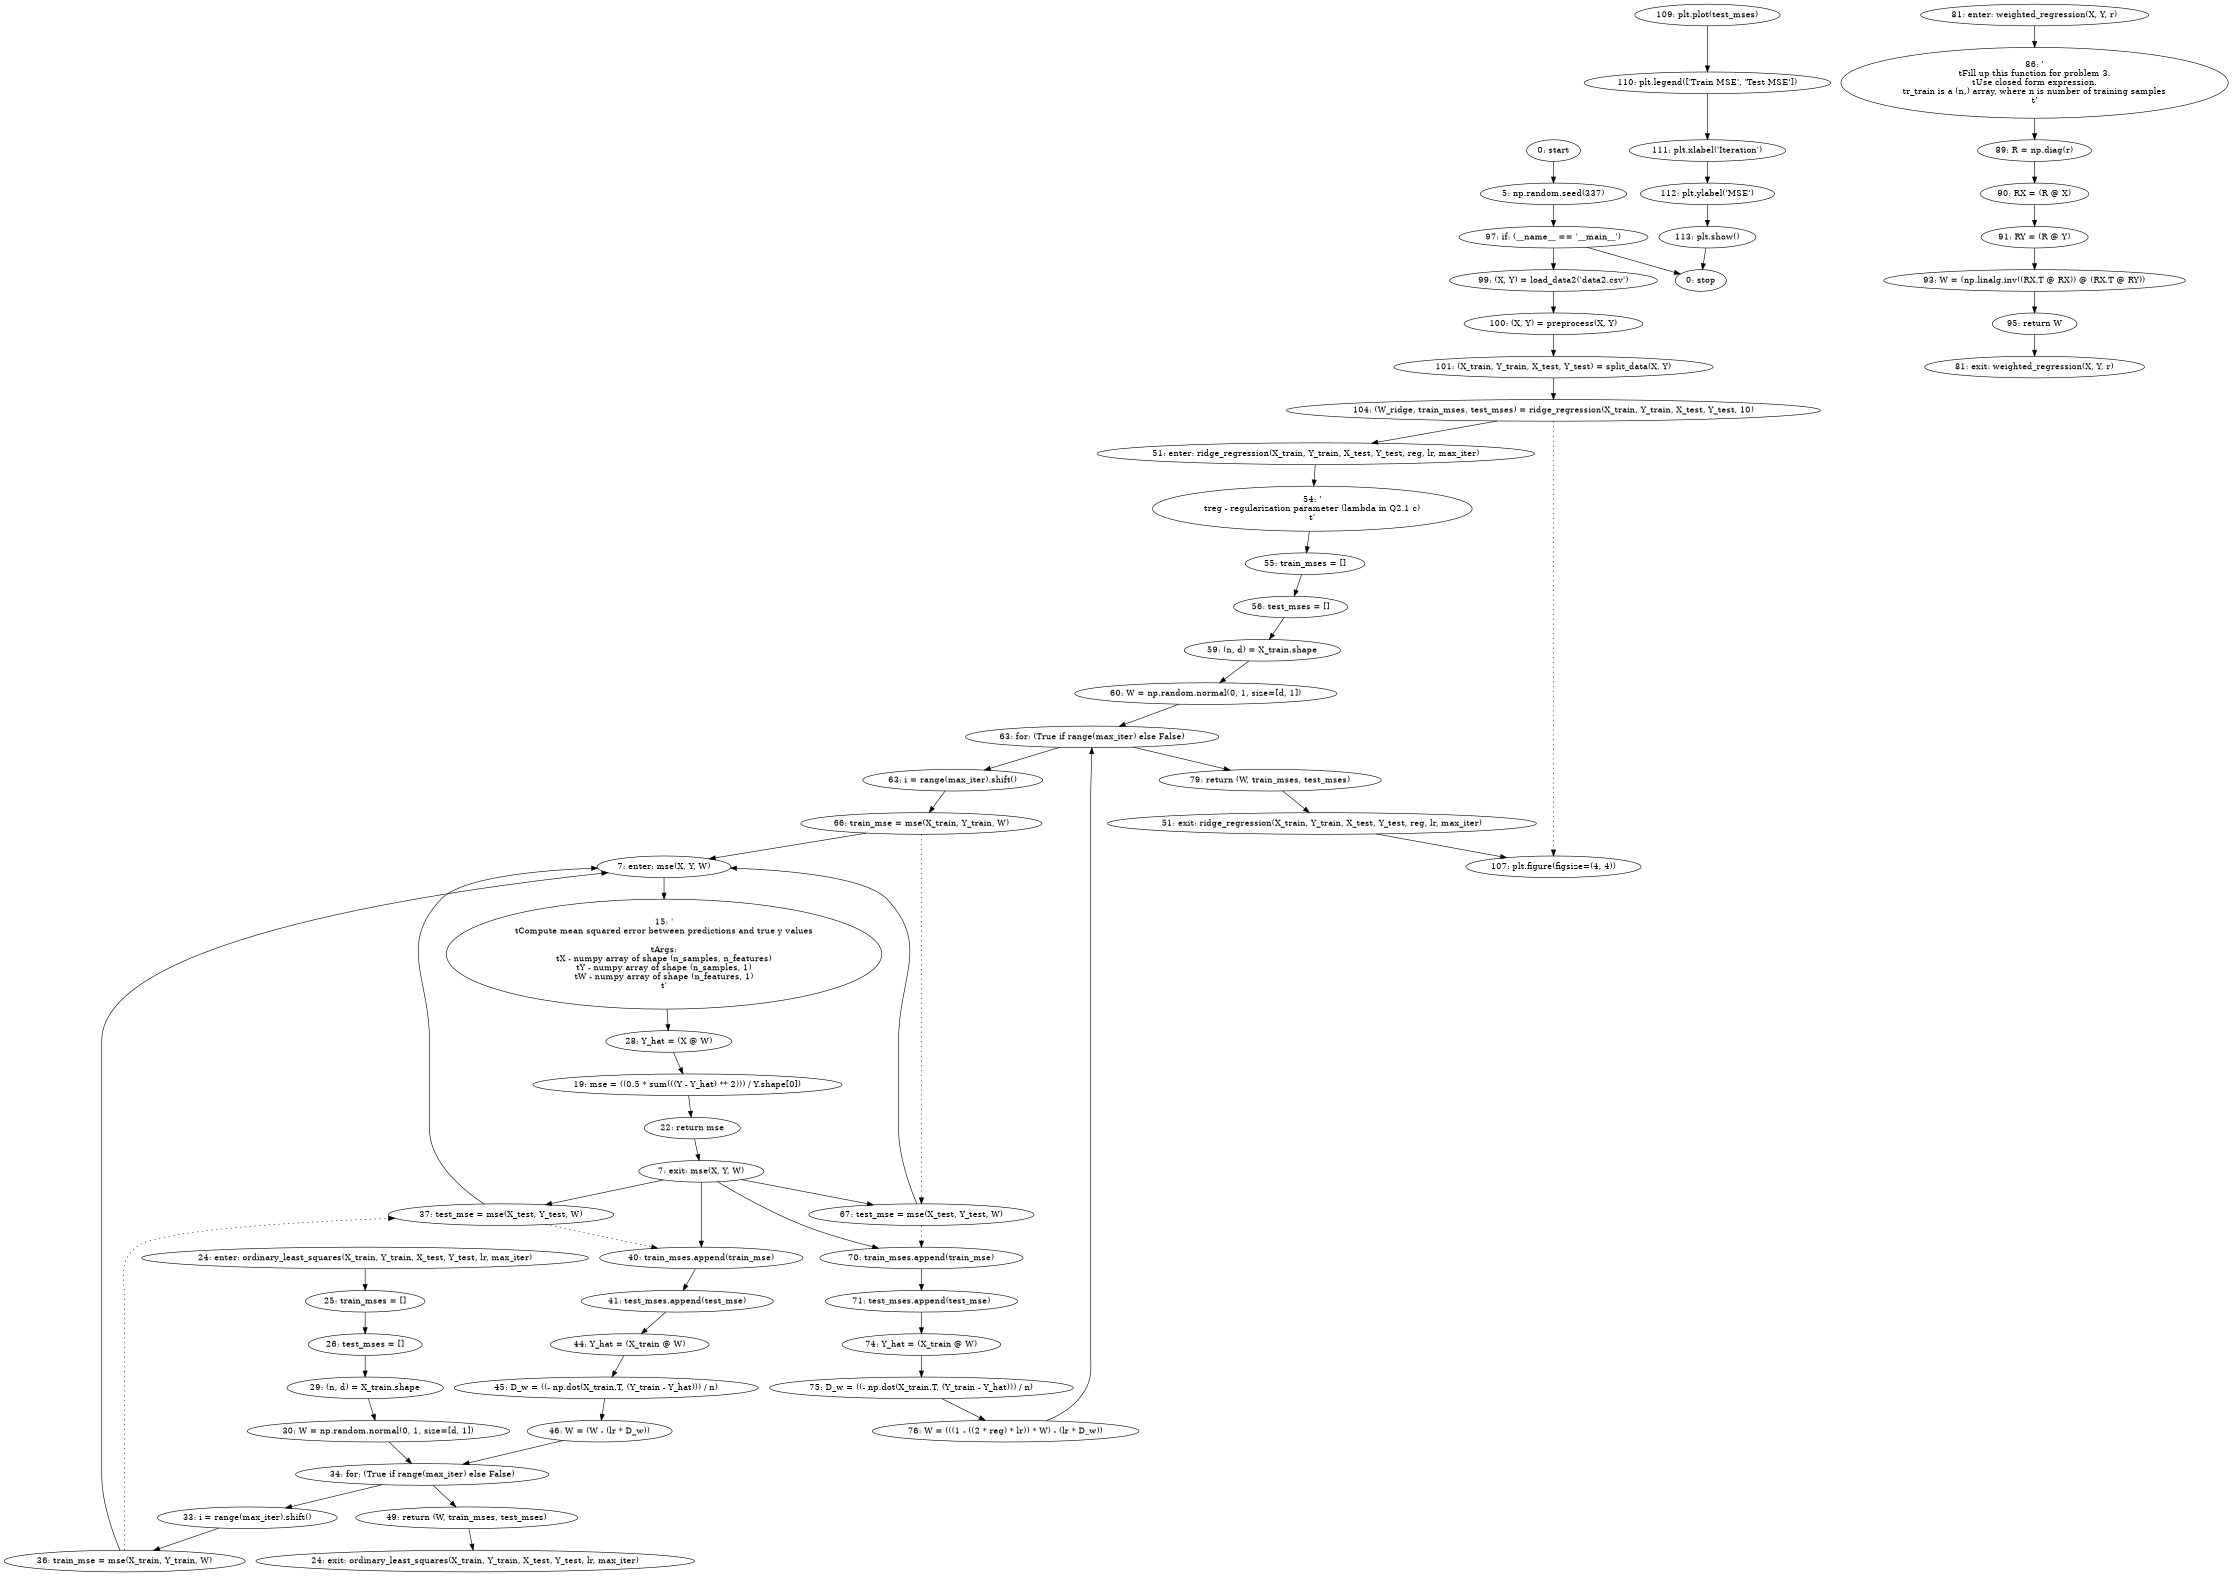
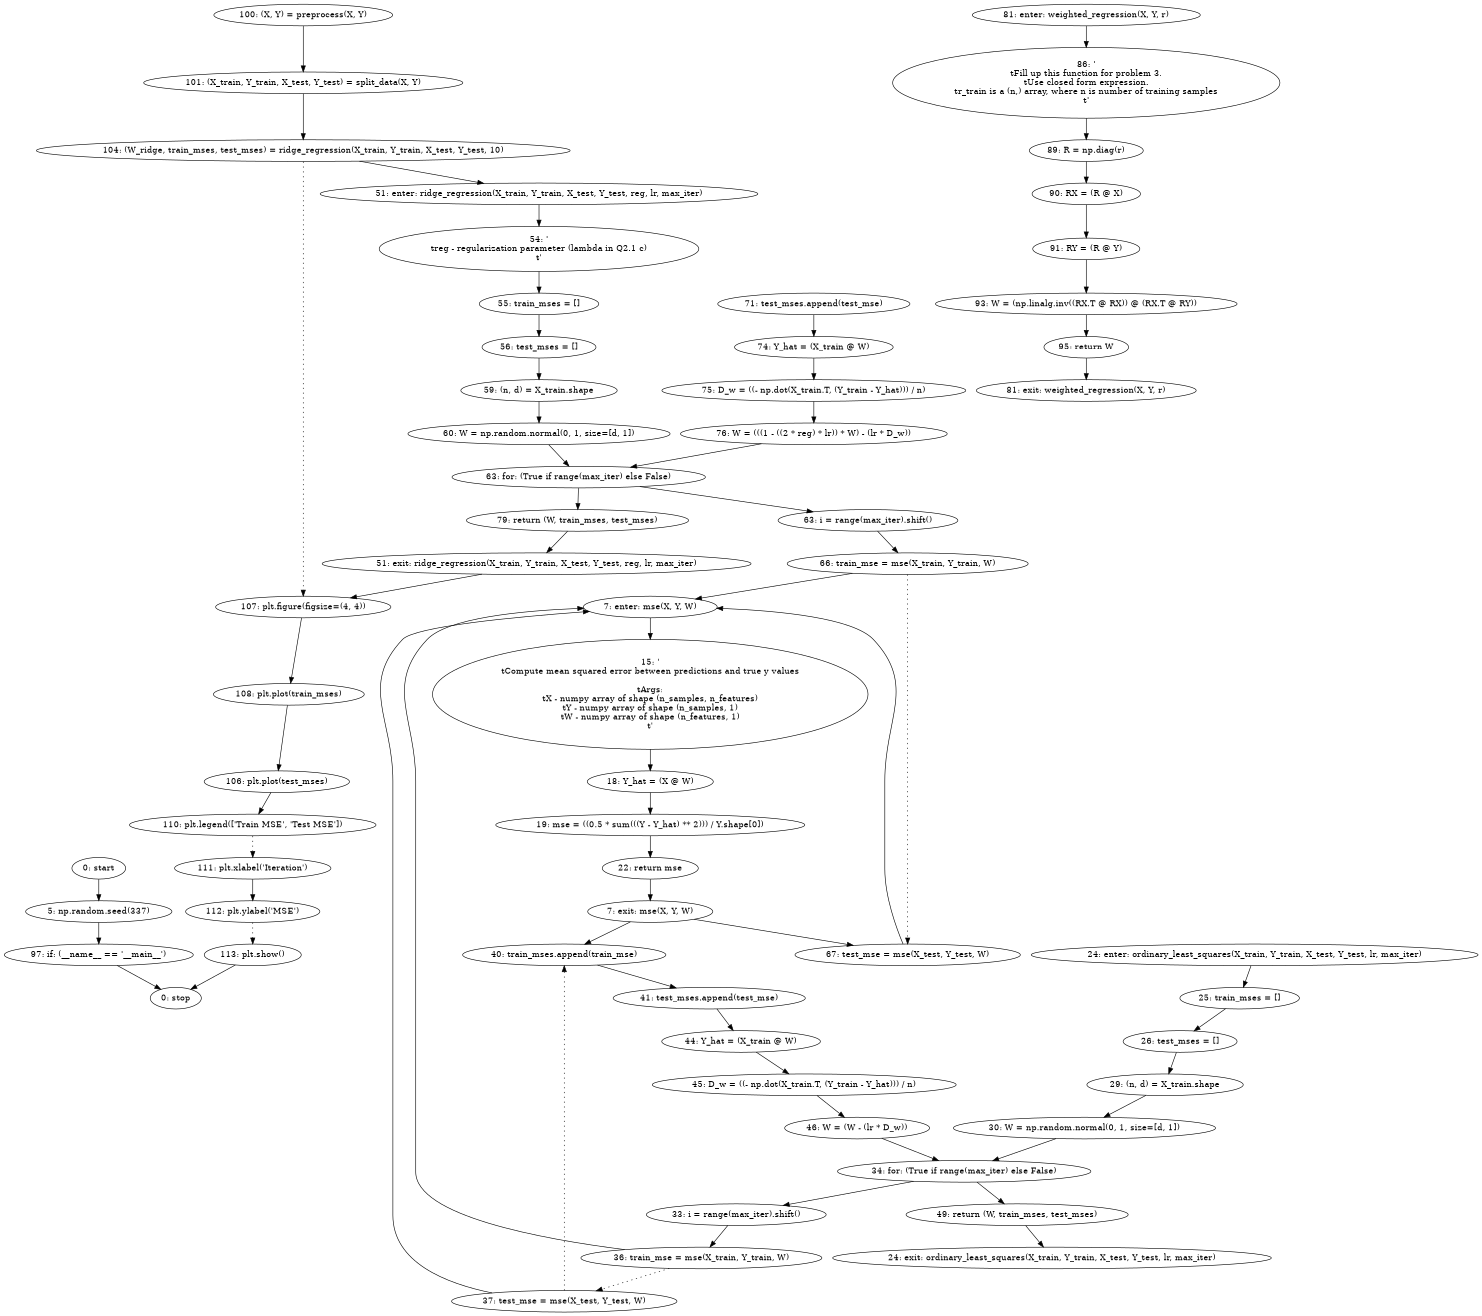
  strict digraph {
    n1 [label="0: start"]
    n2 [label="5: np.random.seed(337)"]
    n3 [label="97: if: (__name__ == '__main__')"]
-   n4 [label="99: (X, Y) = load_data2('data2.csv')"]
    n5 [label="0: stop"]
    n6 [label="100: (X, Y) = preprocess(X, Y)"]
    n7 [label="101: (X_train, Y_train, X_test, Y_test) = split_data(X, Y)"]
    n8 [label="7: enter: mse(X, Y, W)"]
    n9 [label="15: '\n\tCompute mean squared error between predictions and true y values\n\n\tArgs:\n\tX - numpy array of shape (n_samples, n_features)\n\tY - numpy array of shape (n_samples, 1)\n\tW - numpy array of shape (n_features, 1)\n\t'"]
-   n10 [label="28: Y_hat = (X @ W)"]
+   n10 [label="18: Y_hat = (X @ W)"]
    n11 [label="19: mse = ((0.5 * sum(((Y - Y_hat) ** 2))) / Y.shape[0])"]
    n12 [label="22: return mse"]
    n13 [label="36: train_mse = mse(X_train, Y_train, W)"]
    n14 [label="37: test_mse = mse(X_test, Y_test, W)"]
    n15 [label="40: train_mses.append(train_mse)"]
    n16 [label="41: test_mses.append(test_mse)"]
    n17 [label="44: Y_hat = (X_train @ W)"]
    n18 [label="45: D_w = ((- np.dot(X_train.T, (Y_train - Y_hat))) / n)"]
    n19 [label="66: train_mse = mse(X_train, Y_train, W)"]
    n20 [label="67: test_mse = mse(X_test, Y_test, W)"]
-   n21 [label="70: train_mses.append(train_mse)"]
    n22 [label="71: test_mses.append(test_mse)"]
    n23 [label="74: Y_hat = (X_train @ W)"]
    n24 [label="75: D_w = ((- np.dot(X_train.T, (Y_train - Y_hat))) / n)"]
    n25 [label="7: exit: mse(X, Y, W)"]
    n26 [label="24: enter: ordinary_least_squares(X_train, Y_train, X_test, Y_test, lr, max_iter)"]
    n27 [label="25: train_mses = []"]
    n28 [label="26: test_mses = []"]
    n29 [label="29: (n, d) = X_train.shape"]
    n30 [label="30: W = np.random.normal(0, 1, size=[d, 1])"]
    n31 [label="24: exit: ordinary_least_squares(X_train, Y_train, X_test, Y_test, lr, max_iter)"]
    n32 [label="49: return (W, train_mses, test_mses)"]
    n33 [label="34: for: (True if range(max_iter) else False)"]
    n34 [label="33: i = range(max_iter).shift()"]
    n35 [label="46: W = (W - (lr * D_w))"]
    n36 [label="51: enter: ridge_regression(X_train, Y_train, X_test, Y_test, reg, lr, max_iter)"]
    n37 [label="54: '\n\treg - regularization parameter (lambda in Q2.1 c)\n\t'"]
    n38 [label="55: train_mses = []"]
    n39 [label="56: test_mses = []"]
    n40 [label="59: (n, d) = X_train.shape"]
    n41 [label="104: (W_ridge, train_mses, test_mses) = ridge_regression(X_train, Y_train, X_test, Y_test, 10)"]
    n42 [label="107: plt.figure(figsize=(4, 4))"]
-   n44 [label="109: plt.plot(test_mses)"]
+   n43 [label="108: plt.plot(train_mses)"]
+   n44 [label="106: plt.plot(test_mses)"]
    n45 [label="110: plt.legend(['Train MSE', 'Test MSE'])"]
    n46 [label="51: exit: ridge_regression(X_train, Y_train, X_test, Y_test, reg, lr, max_iter)"]
    n47 [label="79: return (W, train_mses, test_mses)"]
    n48 [label="60: W = np.random.normal(0, 1, size=[d, 1])"]
    n49 [label="63: for: (True if range(max_iter) else False)"]
    n50 [label="63: i = range(max_iter).shift()"]
    n51 [label="76: W = (((1 - ((2 * reg) * lr)) * W) - (lr * D_w))"]
    n52 [label="81: enter: weighted_regression(X, Y, r)"]
    n53 [label="86: '\n\tFill up this function for problem 3.\n\tUse closed form expression.\n\tr_train is a (n,) array, where n is number of training samples\n\t'"]
    n54 [label="89: R = np.diag(r)"]
    n55 [label="90: RX = (R @ X)"]
    n56 [label="91: RY = (R @ Y)"]
    n57 [label="81: exit: weighted_regression(X, Y, r)"]
    n58 [label="95: return W"]
    n59 [label="93: W = (np.linalg.inv((RX.T @ RX)) @ (RX.T @ RY))"]
    n60 [label="111: plt.xlabel('Iteration')"]
    n61 [label="112: plt.ylabel('MSE')"]
    n62 [label="113: plt.show()"]
    n1 -> n2
    n2 -> n3
-   n3 -> n4
    n3 -> n5
-   n4 -> n6
    n6 -> n7
    n7 -> n41
    n8 -> n9
    n9 -> n10
    n10 -> n11
    n11 -> n12
    n12 -> n25
    n13 -> n8
    n13 -> n14 [style=dotted weight=100]
    n14 -> n8
    n14 -> n15 [style=dotted weight=100]
    n15 -> n16
    n16 -> n17
    n17 -> n18
    n18 -> n35
    n19 -> n8
    n19 -> n20 [style=dotted weight=100]
    n20 -> n8
-   n20 -> n21 [style=dotted weight=100]
-   n21 -> n22
    n22 -> n23
    n23 -> n24
    n24 -> n51
-   n25 -> n14
    n25 -> n15
    n25 -> n20
-   n25 -> n21
    n26 -> n27
    n27 -> n28
    n28 -> n29
    n29 -> n30
    n30 -> n33
    n32 -> n31
    n33 -> n32
    n33 -> n34
    n34 -> n13
    n35 -> n33
    n36 -> n37
    n37 -> n38
    n38 -> n39
    n39 -> n40
    n40 -> n48
    n41 -> n36
    n41 -> n42 [style=dotted weight=100]
+   n42 -> n43
+   n43 -> n44
    n44 -> n45
-   n45 -> n60
+   n45 -> n60 [style=dotted]
    n46 -> n42
    n47 -> n46
    n48 -> n49
    n49 -> n47
    n49 -> n50
    n50 -> n19
    n51 -> n49
    n52 -> n53
    n53 -> n54
    n54 -> n55
    n55 -> n56
    n56 -> n59
    n58 -> n57
    n59 -> n58
    n60 -> n61
-   n61 -> n62
+   n61 -> n62 [style=dotted]
    n62 -> n5
  }
